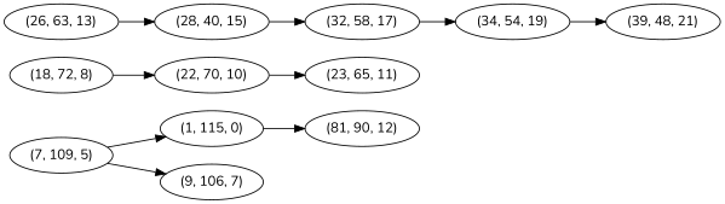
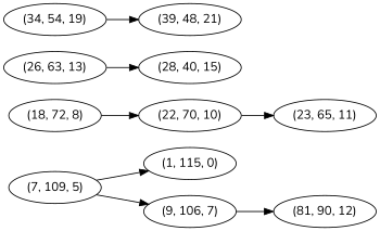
  digraph {
    fontname=Nunito
    rankdir=LR
    node [fontname=Nunito]
    edge [fontname=Nunito]
    "(7, 109, 5)"
    "(1, 115, 0)"
    "(9, 106, 7)"
    "(81, 90, 12)"
    "(18, 72, 8)"
    "(22, 70, 10)"
    "(23, 65, 11)"
    n8 [label="(28, 40, 15)"]
    "(26, 63, 13)"
-   "(32, 58, 17)"
    "(34, 54, 19)"
    "(39, 48, 21)"
    "(7, 109, 5)" -> "(1, 115, 0)"
    "(7, 109, 5)" -> "(9, 106, 7)"
-   "(1, 115, 0)" -> "(81, 90, 12)"
+   "(9, 106, 7)" -> "(81, 90, 12)"
    "(18, 72, 8)" -> "(22, 70, 10)"
    "(22, 70, 10)" -> "(23, 65, 11)"
-   n8 -> "(32, 58, 17)"
    "(26, 63, 13)" -> n8
-   "(32, 58, 17)" -> "(34, 54, 19)"
    "(34, 54, 19)" -> "(39, 48, 21)"
  }
